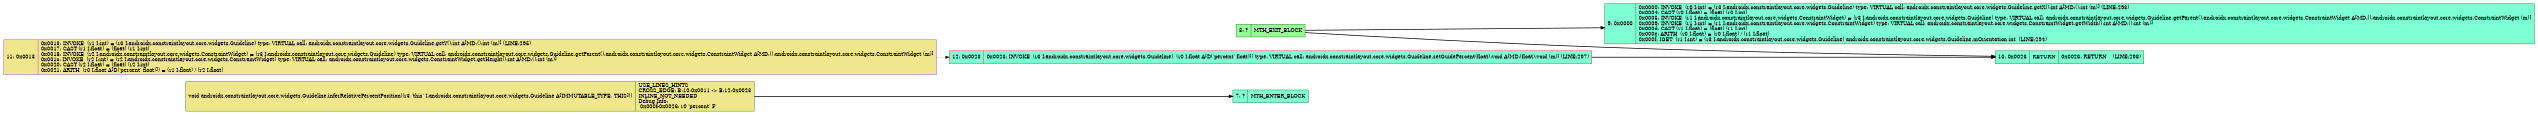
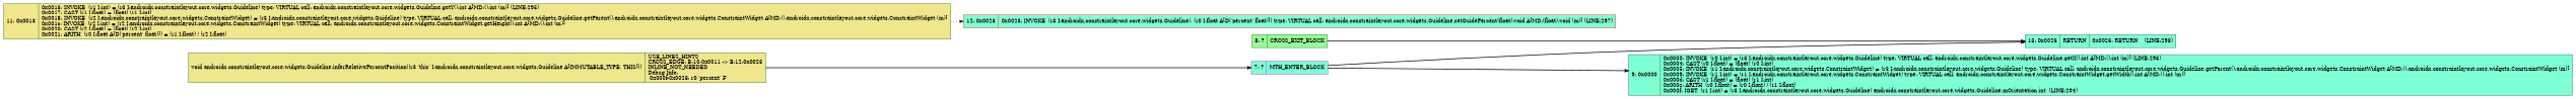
  digraph {
    rankdir=LR
    node [color=darkgreen fillcolor=aquamarine shape=record style=filled]
    edge [style=bold]
-   n1 [label="{7\:\ ?|MTH_ENTER_BLOCK\l}"]
+   n1 [color=purple label="{7\:\ ?|MTH_ENTER_BLOCK\l}"]
    n2 [label="{9\:\ 0x0000|0x0000: INVOKE  (r0 I:int) = (r3 I:androidx.constraintlayout.core.widgets.Guideline) type: VIRTUAL call: androidx.constraintlayout.core.widgets.Guideline.getX():int A[MD:():int (m)] (LINE:293)\l0x0004: CAST (r0 I:float) = (float) (r0 I:int) \l0x0005: INVOKE  (r1 I:androidx.constraintlayout.core.widgets.ConstraintWidget) = (r3 I:androidx.constraintlayout.core.widgets.Guideline) type: VIRTUAL call: androidx.constraintlayout.core.widgets.Guideline.getParent():androidx.constraintlayout.core.widgets.ConstraintWidget A[MD:():androidx.constraintlayout.core.widgets.ConstraintWidget (m)]\l0x0009: INVOKE  (r1 I:int) = (r1 I:androidx.constraintlayout.core.widgets.ConstraintWidget) type: VIRTUAL call: androidx.constraintlayout.core.widgets.ConstraintWidget.getWidth():int A[MD:():int (m)]\l0x000d: CAST (r1 I:float) = (float) (r1 I:int) \l0x000e: ARITH  (r0 I:float) = (r0 I:float) \/ (r1 I:float) \l0x000f: IGET  (r1 I:int) = (r3 I:androidx.constraintlayout.core.widgets.Guideline) androidx.constraintlayout.core.widgets.Guideline.mOrientation int  (LINE:294)\l}"]
-   n3 [color=purple fillcolor=khaki label="{11\:\ 0x0013|0x0013: INVOKE  (r1 I:int) = (r3 I:androidx.constraintlayout.core.widgets.Guideline) type: VIRTUAL call: androidx.constraintlayout.core.widgets.Guideline.getY():int A[MD:():int (m)] (LINE:295)\l0x0017: CAST (r1 I:float) = (float) (r1 I:int) \l0x0018: INVOKE  (r2 I:androidx.constraintlayout.core.widgets.ConstraintWidget) = (r3 I:androidx.constraintlayout.core.widgets.Guideline) type: VIRTUAL call: androidx.constraintlayout.core.widgets.Guideline.getParent():androidx.constraintlayout.core.widgets.ConstraintWidget A[MD:():androidx.constraintlayout.core.widgets.ConstraintWidget (m)]\l0x001c: INVOKE  (r2 I:int) = (r2 I:androidx.constraintlayout.core.widgets.ConstraintWidget) type: VIRTUAL call: androidx.constraintlayout.core.widgets.ConstraintWidget.getHeight():int A[MD:():int (m)]\l0x0020: CAST (r2 I:float) = (float) (r2 I:int) \l0x0021: ARITH  (r0 I:float A[D('percent' float)]) = (r1 I:float) \/ (r2 I:float) \l}"]
+   n3 [fillcolor=khaki label="{11\:\ 0x0013|0x0013: INVOKE  (r1 I:int) = (r3 I:androidx.constraintlayout.core.widgets.Guideline) type: VIRTUAL call: androidx.constraintlayout.core.widgets.Guideline.getY():int A[MD:():int (m)] (LINE:295)\l0x0017: CAST (r1 I:float) = (float) (r1 I:int) \l0x0018: INVOKE  (r2 I:androidx.constraintlayout.core.widgets.ConstraintWidget) = (r3 I:androidx.constraintlayout.core.widgets.Guideline) type: VIRTUAL call: androidx.constraintlayout.core.widgets.Guideline.getParent():androidx.constraintlayout.core.widgets.ConstraintWidget A[MD:():androidx.constraintlayout.core.widgets.ConstraintWidget (m)]\l0x001c: INVOKE  (r2 I:int) = (r2 I:androidx.constraintlayout.core.widgets.ConstraintWidget) type: VIRTUAL call: androidx.constraintlayout.core.widgets.ConstraintWidget.getHeight():int A[MD:():int (m)]\l0x0020: CAST (r2 I:float) = (float) (r2 I:int) \l0x0021: ARITH  (r0 I:float A[D('percent' float)]) = (r1 I:float) \/ (r2 I:float) \l}"]
    n4 [color=red label="{12\:\ 0x0023|0x0023: INVOKE  (r3 I:androidx.constraintlayout.core.widgets.Guideline), (r0 I:float A[D('percent' float)]) type: VIRTUAL call: androidx.constraintlayout.core.widgets.Guideline.setGuidePercent(float):void A[MD:(float):void (m)] (LINE:297)\l}"]
    n5 [label="{13\:\ 0x0026|RETURN\l|0x0026: RETURN    (LINE:298)\l}"]
-   n6 [fillcolor=palegreen label="{8\:\ ?|MTH_EXIT_BLOCK\l}"]
+   n6 [fillcolor=palegreen label="{8\:\ ?|CROSS_EXIT_BLOCK\l}"]
    n7 [fillcolor=khaki label="{void androidx.constraintlayout.core.widgets.Guideline.inferRelativePercentPosition((r3 'this' I:androidx.constraintlayout.core.widgets.Guideline A[IMMUTABLE_TYPE, THIS]))  | USE_LINES_HINTS\lCROSS_EDGE: B:10:0x0011 \-\> B:12:0x0023\lINLINE_NOT_NEEDED\lDebug Info:\l  0x000f\-0x0026: r0 'percent' F\l}"]
-   n6 -> n2
+   n1 -> n2
    n3 -> n4 [style=dotted]
-   n4 -> n5
+   n1 -> n5
    n6 -> n5
    n7 -> n1
  }
